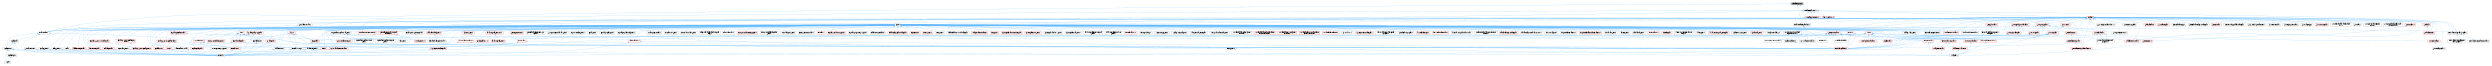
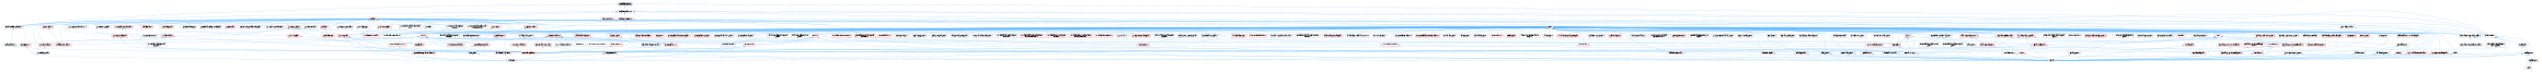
  digraph {
    node [color=grey40 fillcolor=white fontname=Helvetica fontsize=10 shape=box style=filled]
    edge [color=steelblue1 dir=back fontname=Helvetica fontsize=10 labelfontname=Helvetica labelfontsize=10 style=solid]
    n1 [color=gray40 fillcolor=grey60 fontcolor=black height=0.2 label="UObjectMarks.h" width=0.4]
    n2 [height=0.2 label="CoreUObject.h" width=0.4]
    n3 [height=0.2 label="CoreUObjectSharedPCH.h" width=0.4]
    n4 [height=0.2 label="UObjectBaseUtility.h" width=0.4]
    n5 [height=0.2 label="Engine.h" width=0.4]
    n6 [height=0.2 label="EngineMinimal.h" width=0.4]
    n7 [height=0.2 label="SlateBasics.h" width=0.4]
    n8 [height=0.2 label="SlateCore.h" width=0.4]
    n9 [height=0.2 label="SlateSharedPCH.h" width=0.4]
    n10 [height=0.2 label="Actor.h" width=0.4]
    n11 [height=0.2 label="LightWeightInstanceManager.h" width=0.4]
    n12 [color=red fillcolor="#FFF0F0" height=0.2 label="Object.h" width=0.4]
    n13 [color=red fillcolor="#FFF0F0" height=0.2 label="RigVMASTProxy.h" width=0.4]
    n14 [color=red fillcolor="#FFF0F0" height=0.2 label="UObjectAnnotation.h" width=0.4]
    n15 [height=0.2 label="Slate.h" width=0.4]
    n16 [height=0.2 label="SlateExtras.h" width=0.4]
    n17 [height=0.2 label="UnrealEd.h" width=0.4]
    n18 [color=red fillcolor="#FFF0F0" height=0.2 label="EngineSharedPCH.h" width=0.4]
    n19 [height=0.2 label="AbilityTask_SpawnActor.h" width=0.4]
    n20 [color=red fillcolor="#FFF0F0" height=0.2 label="ActorDescContainerInstance\lCollection.h" width=0.4]
    n21 [color=red fillcolor="#FFF0F0" height=0.2 label="WorldPartition.h" width=0.4]
    n22 [color=red fillcolor="#FFF0F0" height=0.2 label="ActorDescList.h" width=0.4]
    n23 [color=red fillcolor="#FFF0F0" height=0.2 label="ActorDragDropOp.h" width=0.4]
    n24 [height=0.2 label="ActorElementEditorCopyAnd\lPaste.h" width=0.4]
    n25 [height=0.2 label="AmbientSound.h" width=0.4]
    n26 [height=0.2 label="AnimationEditorPreviewActor.h" width=0.4]
    n27 [height=0.2 label="BandwidthTestActor.h" width=0.4]
    n28 [height=0.2 label="BoundsCopyComponent.h" width=0.4]
    n29 [color=red fillcolor="#FFF0F0" height=0.2 label="Brush.h" width=0.4]
    n30 [height=0.2 label="DlgReferenceTree.h" width=0.4]
    n31 [color=red fillcolor="#FFF0F0" height=0.2 label="EditorEngine.h" width=0.4]
    n32 [color=red fillcolor="#FFF0F0" height=0.2 label="UnrealEdEngine.h" width=0.4]
    n33 [height=0.2 label="CableActor.h" width=0.4]
    n34 [height=0.2 label="CacheManagerActor.h" width=0.4]
    n35 [height=0.2 label="CameraActor.h" width=0.4]
    n36 [height=0.2 label="CameraShakeSourceActor.h" width=0.4]
    n37 [height=0.2 label="ChaosDeformableCollisions\lActor.h" width=0.4]
    n38 [height=0.2 label="ChaosDeformableConstraints\lActor.h" width=0.4]
    n39 [height=0.2 label="ChaosDeformableSolverActor.h" width=0.4]
    n40 [height=0.2 label="FleshActor.h" width=0.4]
    n41 [color=red fillcolor="#FFF0F0" height=0.2 label="Character.h" width=0.4]
    n42 [height=0.2 label="CinematicExporter.h" width=0.4]
    n43 [height=0.2 label="ClusterUnionActor.h" width=0.4]
    n44 [color=red fillcolor="#FFF0F0" height=0.2 label="ComponentEditorUtils.h" width=0.4]
    n45 [color=red fillcolor="#FFF0F0" height=0.2 label="ComponentVisualizer.h" width=0.4]
    n46 [height=0.2 label="ControlPointMeshActor.h" width=0.4]
    n47 [color=red fillcolor="#FFF0F0" height=0.2 label="Controller.h" width=0.4]
    n48 [height=0.2 label="DecalActor.h" width=0.4]
    n49 [height=0.2 label="DefaultLevelSequenceInstance\lData.h" width=0.4]
    n50 [height=0.2 label="DemoNetDriver.h" width=0.4]
    n51 [color=red fillcolor="#FFF0F0" height=0.2 label="DisplayClusterLightCardActor.h" width=0.4]
    n52 [color=red fillcolor="#FFF0F0" height=0.2 label="DisplayClusterRootActor.h" width=0.4]
    n53 [height=0.2 label="DisplayClusterTestPatterns\lActor.h" width=0.4]
    n54 [height=0.2 label="DocumentationActor.h" width=0.4]
    n55 [height=0.2 label="EditorActorSubsystem.h" width=0.4]
    n56 [color=red fillcolor="#FFF0F0" height=0.2 label="Emitter.h" width=0.4]
    n57 [color=red fillcolor="#FFF0F0" height=0.2 label="EngineUtils.h" width=0.4]
    n58 [height=0.2 label="EnvQueryGenerator_Actors\lOfClass.h" width=0.4]
    n59 [height=0.2 label="ExportTextDragDropOp.h" width=0.4]
    n60 [height=0.2 label="ExternalDirtyActorsTracker.h" width=0.4]
    n61 [color=red fillcolor="#FFF0F0" height=0.2 label="GameModeBase.h" width=0.4]
    n62 [color=red fillcolor="#FFF0F0" height=0.2 label="GameStateBase.h" width=0.4]
    n63 [height=0.2 label="GameSession.h" width=0.4]
    n64 [color=red fillcolor="#FFF0F0" height=0.2 label="GameplayAbilityTargetActor.h" width=0.4]
    n65 [color=red fillcolor="#FFF0F0" height=0.2 label="GameplayAbilityTargetData\lFilter.h" width=0.4]
    n66 [color=red fillcolor="#FFF0F0" height=0.2 label="GameplayAbilityTargetTypes.h" width=0.4]
    n67 [color=red fillcolor="#FFF0F0" height=0.2 label="GameplayAbilityWorldReticle.h" width=0.4]
    n68 [color=red fillcolor="#FFF0F0" height=0.2 label="GameplayCueNotify_Actor.h" width=0.4]
    n69 [color=red fillcolor="#FFF0F0" height=0.2 label="GameplayEffectTypes.h" width=0.4]
+   n70 [height=0.2 label="GameplayStatics.h" width=0.4]
    n71 [height=0.2 label="GameplayTask_SpawnActor.h" width=0.4]
    n72 [height=0.2 label="GenericSmartObject.h" width=0.4]
    n73 [color=red fillcolor="#FFF0F0" height=0.2 label="GenericTeamAgentInterface.h" width=0.4]
    n74 [color=red fillcolor="#FFF0F0" height=0.2 label="GraphEditor.h" width=0.4]
    n75 [color=red fillcolor="#FFF0F0" height=0.2 label="GroomActor.h" width=0.4]
    n76 [height=0.2 label="GroupActor.h" width=0.4]
    n77 [height=0.2 label="HLODActor.h" width=0.4]
    n78 [color=red fillcolor="#FFF0F0" height=0.2 label="HUD.h" width=0.4]
    n79 [height=0.2 label="HeterogeneousVolumeInterface.h" width=0.4]
    n80 [color=red fillcolor="#FFF0F0" height=0.2 label="Info.h" width=0.4]
    n81 [color=red fillcolor="#FFF0F0" height=0.2 label="PlayerState.h" width=0.4]
    n82 [color=red fillcolor="#FFF0F0" height=0.2 label="WorldSettings.h" width=0.4]
    n83 [color=red fillcolor="#FFF0F0" height=0.2 label="InteractiveToolObjects.h" width=0.4]
    n84 [color=red fillcolor="#FFF0F0" height=0.2 label="KismetEditorUtilities.h" width=0.4]
    n85 [height=0.2 label="KismetNodeInfoContext.h" width=0.4]
    n86 [color=red fillcolor="#FFF0F0" height=0.2 label="LODActor.h" width=0.4]
    n87 [color=red fillcolor="#FFF0F0" height=0.2 label="LandscapeBlueprintBrushBase.h" width=0.4]
    n88 [color=red fillcolor="#FFF0F0" height=0.2 label="LandscapeGizmoActor.h" width=0.4]
    n89 [height=0.2 label="LandscapeMeshProxyActor.h" width=0.4]
    n90 [color=red fillcolor="#FFF0F0" height=0.2 label="LandscapeProxy.h" width=0.4]
    n91 [height=0.2 label="LandscapeSplineActor.h" width=0.4]
    n92 [height=0.2 label="LevelBounds.h" width=0.4]
    n93 [color=red fillcolor="#FFF0F0" height=0.2 label="LevelEditorViewport.h" width=0.4]
    n94 [color=red fillcolor="#FFF0F0" height=0.2 label="LevelInstanceActor.h" width=0.4]
    n95 [color=red fillcolor="#FFF0F0" height=0.2 label="LevelInstanceActorImpl.h" width=0.4]
    n96 [height=0.2 label="LevelInstanceEditorInstance\lActor.h" width=0.4]
    n97 [height=0.2 label="LevelInstanceEditorPivot\lActor.h" width=0.4]
    n98 [height=0.2 label="LevelScriptActor.h" width=0.4]
    n99 [color=red fillcolor="#FFF0F0" height=0.2 label="LevelSequenceActor.h" width=0.4]
    n100 [height=0.2 label="SequenceMediaController.h" width=0.4]
    n101 [color=red fillcolor="#FFF0F0" height=0.2 label="Light.h" width=0.4]
    n102 [color=red fillcolor="#FFF0F0" height=0.2 label="LightSceneProxy.h" width=0.4]
    n103 [height=0.2 label="LightmassPortal.h" width=0.4]
    n104 [height=0.2 label="MapBuildDataActor.h" width=0.4]
    n105 [height=0.2 label="MaterialInstanceActor.h" width=0.4]
    n106 [height=0.2 label="MediaBundleActorBase.h" width=0.4]
    n107 [height=0.2 label="ModularVehicleClusterActor.h" width=0.4]
    n108 [height=0.2 label="MovieSceneReplaceableActor\lBinding.h" width=0.4]
    n109 [color=red fillcolor="#FFF0F0" height=0.2 label="MovieSceneReplaceableDirector\lBlueprintBinding.h" width=0.4]
    n110 [color=red fillcolor="#FFF0F0" height=0.2 label="MovieSceneSpawnableActor\lBinding.h" width=0.4]
    n111 [color=red fillcolor="#FFF0F0" height=0.2 label="MovieSceneSpawnableDirector\lBlueprintBinding.h" width=0.4]
    n112 [color=red fillcolor="#FFF0F0" height=0.2 label="MovieSceneSubSection.h" width=0.4]
    n113 [height=0.2 label="NavLinkProxy.h" width=0.4]
    n114 [color=red fillcolor="#FFF0F0" height=0.2 label="NavMovementComponent.h" width=0.4]
    n115 [height=0.2 label="NavMoverComponent.h" width=0.4]
    n116 [color=red fillcolor="#FFF0F0" height=0.2 label="NavigationObjectBase.h" width=0.4]
    n117 [color=red fillcolor="#FFF0F0" height=0.2 label="NavigationToolFilterBase.h" width=0.4]
    n118 [color=red fillcolor="#FFF0F0" height=0.2 label="NetConnection.h" width=0.4]
    n119 [height=0.2 label="NetworkPredictionReplicated\lManager.h" width=0.4]
    n120 [height=0.2 label="Note.h" width=0.4]
    n121 [height=0.2 label="ParticleEventManager.h" width=0.4]
    n122 [color=red fillcolor="#FFF0F0" height=0.2 label="PartitionActor.h" width=0.4]
    n123 [color=red fillcolor="#FFF0F0" height=0.2 label="Pawn.h" width=0.4]
    n124 [color=red fillcolor="#FFF0F0" height=0.2 label="PhysScene_Chaos.h" width=0.4]
    n125 [color=red fillcolor="#FFF0F0" height=0.2 label="PlayerCameraManager.h" width=0.4]
    n126 [color=red fillcolor="#FFF0F0" height=0.2 label="PrimitiveComponent.h" width=0.4]
    n127 [color=red fillcolor="#FFF0F0" height=0.2 label="ReflectionCapture.h" width=0.4]
    n128 [color=red fillcolor="#FFF0F0" height=0.2 label="RigVMExecuteContext.h" width=0.4]
    n129 [color=red fillcolor="#FFF0F0" height=0.2 label="RigidBodyBase.h" width=0.4]
    n130 [height=0.2 label="RuntimeVirtualTextureVolume.h" width=0.4]
    n131 [height=0.2 label="SSCSEditor.h" width=0.4]
    n132 [color=red fillcolor="#FFF0F0" height=0.2 label="SceneCapture.h" width=0.4]
    n133 [height=0.2 label="ScopedSuspendRerunConstruction\lScripts.h" width=0.4]
    n134 [color=red fillcolor="#FFF0F0" height=0.2 label="SequencerTrackFilterBase.h" width=0.4]
    n135 [height=0.2 label="ServerStreamingLevelsVisibility.h" width=0.4]
    n136 [height=0.2 label="SimModuleActor.h" width=0.4]
    n137 [color=red fillcolor="#FFF0F0" height=0.2 label="SimpleConstructionScript.h" width=0.4]
    n138 [height=0.2 label="SkeletalMeshActor.h" width=0.4]
    n139 [color=red fillcolor="#FFF0F0" height=0.2 label="ThumbnailHelpers.h" width=0.4]
    n140 [height=0.2 label="SmartObjectCollection.h" width=0.4]
    n141 [color=red fillcolor="#FFF0F0" height=0.2 label="SmartObjectPersistentCollection.h" width=0.4]
    n142 [height=0.2 label="SplineMeshActor.h" width=0.4]
    n143 [height=0.2 label="StaticMeshActor.h" width=0.4]
    n144 [color=red fillcolor="#FFF0F0" height=0.2 label="TargetPoint.h" width=0.4]
    n145 [height=0.2 label="Text3DActor.h" width=0.4]
    n146 [height=0.2 label="TextRenderActor.h" width=0.4]
    n147 [color=red fillcolor="#FFF0F0" height=0.2 label="ToolBuilderUtil.h" width=0.4]
    n148 [color=red fillcolor="#FFF0F0" height=0.2 label="TraceFilter.h" width=0.4]
    n149 [color=red fillcolor="#FFF0F0" height=0.2 label="TriggerBase.h" width=0.4]
    n150 [height=0.2 label="VPBookmarkEditorBlueprint\lLibrary.h" width=0.4]
    n151 [height=0.2 label="VPRootActor.h" width=0.4]
    n152 [color=red fillcolor="#FFF0F0" height=0.2 label="VPViewportTickableActorBase.h" width=0.4]
    n153 [height=0.2 label="VectorFieldVolume.h" width=0.4]
    n154 [height=0.2 label="WaterBodyIslandActor.h" width=0.4]
    n155 [color=red fillcolor="#FFF0F0" height=0.2 label="WaterZoneActor.h" width=0.4]
    n156 [color=red fillcolor="#FFF0F0" height=0.2 label="World.h" width=0.4]
    n157 [color=red fillcolor="#FFF0F0" height=0.2 label="WorldPartitionHelpers.h" width=0.4]
    n158 [height=0.2 label="WorldPartitionReplay.h" width=0.4]
    n159 [height=0.2 label="WorldPartitionRuntimeCell\lTransformerISM.h" width=0.4]
    n160 [height=0.2 label="LightWeightInstanceStatic\lMeshManager.h" width=0.4]
    n161 [height=0.2 label="LightWeightInstanceSubsystem.h" width=0.4]
    n162 [color=red fillcolor="#FFF0F0" height=0.2 label="ActorDescContainer.h" width=0.4]
    n163 [color=red fillcolor="#FFF0F0" height=0.2 label="ActorDescContainerCollection.h" width=0.4]
    n164 [color=red fillcolor="#FFF0F0" height=0.2 label="AbilitySystemGlobals.h" width=0.4]
    n165 [color=red fillcolor="#FFF0F0" height=0.2 label="AIPerceptionSystem.h" width=0.4]
    n166 [color=red fillcolor="#FFF0F0" height=0.2 label="ActorFactory.h" width=0.4]
    n167 [height=0.2 label="AIAsyncTaskBlueprintProxy.h" width=0.4]
    n168 [color=red fillcolor="#FFF0F0" height=0.2 label="AIDataProvider.h" width=0.4]
    n169 [height=0.2 label="AIHotSpotManager.h" width=0.4]
    n170 [color=red fillcolor="#FFF0F0" height=0.2 label="AISense.h" width=0.4]
    n171 [color=red fillcolor="#FFF0F0" height=0.2 label="AISenseConfig.h" width=0.4]
    n172 [color=red fillcolor="#FFF0F0" height=0.2 label="AISenseEvent.h" width=0.4]
    n173 [color=red fillcolor="#FFF0F0" height=0.2 label="AISubsystem.h" width=0.4]
    n174 [color=red fillcolor="#FFF0F0" height=0.2 label="AISystemBase.h" width=0.4]
    n175 [color=red fillcolor="#FFF0F0" height=0.2 label="ActorComponent.h" width=0.4]
    n176 [height=0.2 label="ActorElementData.h" width=0.4]
    n177 [height=0.2 label="ActorElementDetailsInterface.h" width=0.4]
    n178 [color=red fillcolor="#FFF0F0" height=0.2 label="ActorFolder.h" width=0.4]
    n179 [height=0.2 label="ActorSoundParameterInterface.h" width=0.4]
    n180 [height=0.2 label="AnalyticsPrivacySettings.h" width=0.4]
    n181 [height=0.2 label="AnimBlueprintPostCompile\lValidation.h" width=0.4]
    n182 [color=red fillcolor="#FFF0F0" height=0.2 label="AnimClassInterface.h" width=0.4]
    n183 [height=0.2 label="AnimComposite.h" width=0.4]
    n184 [color=red fillcolor="#FFF0F0" height=0.2 label="AnimCompress.h" width=0.4]
    n185 [height=0.2 label="AnimStreamable.h" width=0.4]
    n186 [height=0.2 label="AnimGraphAttributes.h" width=0.4]
    n187 [color=red fillcolor="#FFF0F0" height=0.2 label="AnimInstance.h" width=0.4]
    n188 [height=0.2 label="AnimMetaData.h" width=0.4]
    n189 [color=red fillcolor="#FFF0F0" height=0.2 label="AnimMontage.h" width=0.4]
    n190 [color=red fillcolor="#FFF0F0" height=0.2 label="AnimNotify.h" width=0.4]
    n191 [color=red fillcolor="#FFF0F0" height=0.2 label="AnimNotifyState.h" width=0.4]
    n192 [color=red fillcolor="#FFF0F0" height=0.2 label="AnimSequence.h" width=0.4]
    n193 [height=0.2 label="AnimSequenceLevelSequence\lLink.h" width=0.4]
    n194 [height=0.2 label="AnimSet.h" width=0.4]
    n195 [color=red fillcolor="#FFF0F0" height=0.2 label="AnimStateMachineTypes.h" width=0.4]
    n196 [color=red fillcolor="#FFF0F0" height=0.2 label="AnimationAsset.h" width=0.4]
    n197 [height=0.2 label="AnimationEditorUtils.h" width=0.4]
    n198 [height=0.2 label="AnimationBlueprintEditor\lOptions.h" width=0.4]
    n199 [height=0.2 label="AnimationSequenceBrowser\lMenuContexts.h" width=0.4]
    n200 [height=0.2 label="ArchiveCountMem.h" width=0.4]
    n1 -> n2
    n1 -> n3
    n1 -> n4
    n2 -> n5
    n2 -> n6
    n2 -> n7
    n2 -> n8
    n3 -> n9
    n4 -> n2
    n4 -> n3
    n4 -> n10
    n4 -> n11
    n4 -> n12
    n4 -> n13
    n4 -> n14
    n6 -> n5
    n7 -> n5
    n7 -> n15
    n7 -> n16
    n7 -> n17
    n8 -> n5
    n8 -> n7
    n9 -> n18
    n10 -> n6
    n10 -> n11
    n10 -> n18
    n10 -> n19
    n10 -> n20
    n10 -> n21
    n10 -> n22
    n10 -> n23
    n10 -> n24
    n10 -> n25
    n10 -> n26
    n10 -> n27
    n10 -> n28
    n10 -> n29
    n10 -> n30
    n10 -> n31
    n10 -> n32
    n10 -> n33
    n10 -> n34
    n10 -> n35
    n10 -> n36
    n10 -> n37
    n10 -> n38
    n10 -> n39
    n10 -> n40
    n10 -> n41
    n10 -> n42
    n10 -> n43
    n10 -> n44
    n10 -> n45
    n10 -> n46
    n10 -> n47
    n10 -> n48
    n10 -> n49
    n10 -> n50
    n10 -> n51
    n10 -> n52
    n10 -> n53
    n10 -> n54
    n10 -> n55
    n10 -> n56
    n10 -> n57
    n10 -> n58
    n10 -> n59
    n10 -> n60
    n10 -> n61
    n10 -> n62
    n10 -> n63
    n10 -> n64
    n10 -> n65
    n10 -> n66
    n10 -> n67
    n10 -> n68
    n10 -> n69
+   n10 -> n70
    n10 -> n71
    n10 -> n72
    n10 -> n73
    n10 -> n74
    n10 -> n75
    n10 -> n76
    n10 -> n77
    n10 -> n78
    n10 -> n79
    n10 -> n80
    n10 -> n81
    n10 -> n82
    n10 -> n83
    n10 -> n84
    n10 -> n85
    n10 -> n86
    n10 -> n87
    n10 -> n88
    n10 -> n89
    n10 -> n90
    n10 -> n91
    n10 -> n92
    n10 -> n93
    n10 -> n94
    n10 -> n95
    n10 -> n96
    n10 -> n97
    n10 -> n98
    n10 -> n99
    n10 -> n100
    n10 -> n101
    n10 -> n102
    n10 -> n103
    n10 -> n104
    n10 -> n105
    n10 -> n106
    n10 -> n107
    n10 -> n108
    n10 -> n109
    n10 -> n110
    n10 -> n111
    n10 -> n112
    n10 -> n113
    n10 -> n114
    n10 -> n115
    n10 -> n116
    n10 -> n117
    n10 -> n118
    n10 -> n119
    n10 -> n120
    n10 -> n121
    n10 -> n122
    n10 -> n123
    n10 -> n124
    n10 -> n125
    n10 -> n126
    n10 -> n127
    n10 -> n128
    n10 -> n129
    n10 -> n130
    n10 -> n131
    n10 -> n132
    n10 -> n133
    n10 -> n134
    n10 -> n135
    n10 -> n136
    n10 -> n137
    n10 -> n138
    n10 -> n139
    n10 -> n140
    n10 -> n141
    n10 -> n142
    n10 -> n143
    n10 -> n144
    n10 -> n145
    n10 -> n146
    n10 -> n147
    n10 -> n148
    n10 -> n149
    n10 -> n150
    n10 -> n151
    n10 -> n152
    n10 -> n153
    n10 -> n154
    n10 -> n155
    n10 -> n156
    n10 -> n157
    n10 -> n158
    n10 -> n159
    n11 -> n160
    n11 -> n161
    n12 -> n2
    n12 -> n3
    n12 -> n10
    n12 -> n11
    n12 -> n20
    n12 -> n21
    n12 -> n59
    n12 -> n69
+   n12 -> n70
    n12 -> n84
    n12 -> n85
    n12 -> n99
    n12 -> n137
    n12 -> n148
    n12 -> n156
    n12 -> n162
    n12 -> n163
    n12 -> n164
    n12 -> n165
    n12 -> n166
    n12 -> n167
    n12 -> n168
    n12 -> n169
    n12 -> n170
    n12 -> n171
    n12 -> n172
    n12 -> n173
    n12 -> n174
    n12 -> n175
    n12 -> n176
    n12 -> n177
    n12 -> n178
    n12 -> n179
    n12 -> n180
    n12 -> n181
    n12 -> n182
    n12 -> n183
    n12 -> n184
    n12 -> n185
    n12 -> n186
    n12 -> n187
    n12 -> n188
    n12 -> n189
    n12 -> n190
    n12 -> n191
    n12 -> n192
    n12 -> n193
    n12 -> n194
    n12 -> n195
    n12 -> n196
    n12 -> n197
    n12 -> n198
    n12 -> n199
    n12 -> n200
    n14 -> n2
    n14 -> n3
    n14 -> n31
    n14 -> n162
    n16 -> n15
    n20 -> n21
    n22 -> n162
    n25 -> n5
    n29 -> n5
    n29 -> n18
    n29 -> n30
    n29 -> n31
    n31 -> n17
    n31 -> n32
    n32 -> n17
    n35 -> n5
    n39 -> n37
    n39 -> n38
    n39 -> n40
    n41 -> n6
    n44 -> n17
    n45 -> n17
    n45 -> n32
    n47 -> n6
    n47 -> n18
    n48 -> n5
    n57 -> n5
    n60 -> n21
    n61 -> n6
    n61 -> n62
    n63 -> n5
    n65 -> n64
    n66 -> n19
    n66 -> n64
    n67 -> n64
    n69 -> n66
    n69 -> n164
+   n70 -> n6
    n76 -> n17
    n78 -> n5
    n80 -> n5
    n80 -> n18
    n80 -> n61
    n80 -> n62
    n80 -> n63
    n80 -> n81
    n80 -> n82
    n81 -> n5
    n82 -> n5
    n82 -> n18
    n82 -> n57
    n92 -> n5
    n93 -> n17
    n95 -> n94
    n98 -> n5
    n99 -> n100
    n101 -> n5
    n114 -> n5
    n116 -> n5
    n118 -> n5
    n118 -> n18
    n120 -> n5
    n122 -> n90
    n123 -> n6
    n123 -> n18
    n123 -> n41
    n123 -> n61
    n125 -> n5
    n125 -> n18
    n125 -> n52
    n126 -> n6
    n126 -> n18
    n127 -> n5
    n129 -> n5
    n132 -> n5
    n137 -> n5
    n138 -> n139
    n139 -> n17
    n143 -> n5
    n144 -> n5
    n153 -> n5
    n156 -> n6
    n156 -> n18
    n156 -> n57
    n156 -> n148
    n156 -> n157
    n156 -> n165
    n156 -> n166
    n162 -> n163
    n166 -> n17
    n168 -> n58
    n170 -> n171
    n173 -> n165
    n175 -> n6
    n175 -> n18
    n175 -> n28
    n175 -> n30
    n175 -> n41
    n175 -> n44
    n175 -> n45
    n175 -> n115
    n175 -> n131
    n175 -> n148
    n182 -> n18
    n184 -> n185
    n187 -> n5
    n187 -> n17
    n187 -> n18
    n187 -> n148
    n189 -> n18
    n190 -> n187
    n192 -> n18
    n192 -> n181
    n192 -> n184
    n195 -> n18
    n195 -> n182
    n196 -> n18
    n196 -> n41
    n196 -> n187
    n196 -> n189
    n196 -> n192
    n196 -> n197
    n200 -> n2
  }
